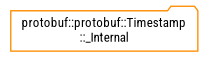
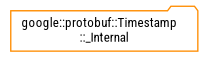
  digraph {
    rankdir=LR
    fontname="Roboto Condensed"
-   n1 [color=darkorange fillcolor=white fontname="Roboto Condensed" fontsize=10 height=0.2 label="protobuf::protobuf::Timestamp\l::_Internal" shape=folder style=filled width=0.4]
+   n1 [color=darkorange fillcolor=white fontname="Roboto Condensed" fontsize=10 height=0.2 label="google::protobuf::Timestamp\l::_Internal" shape=folder style=filled width=0.4]
  }
